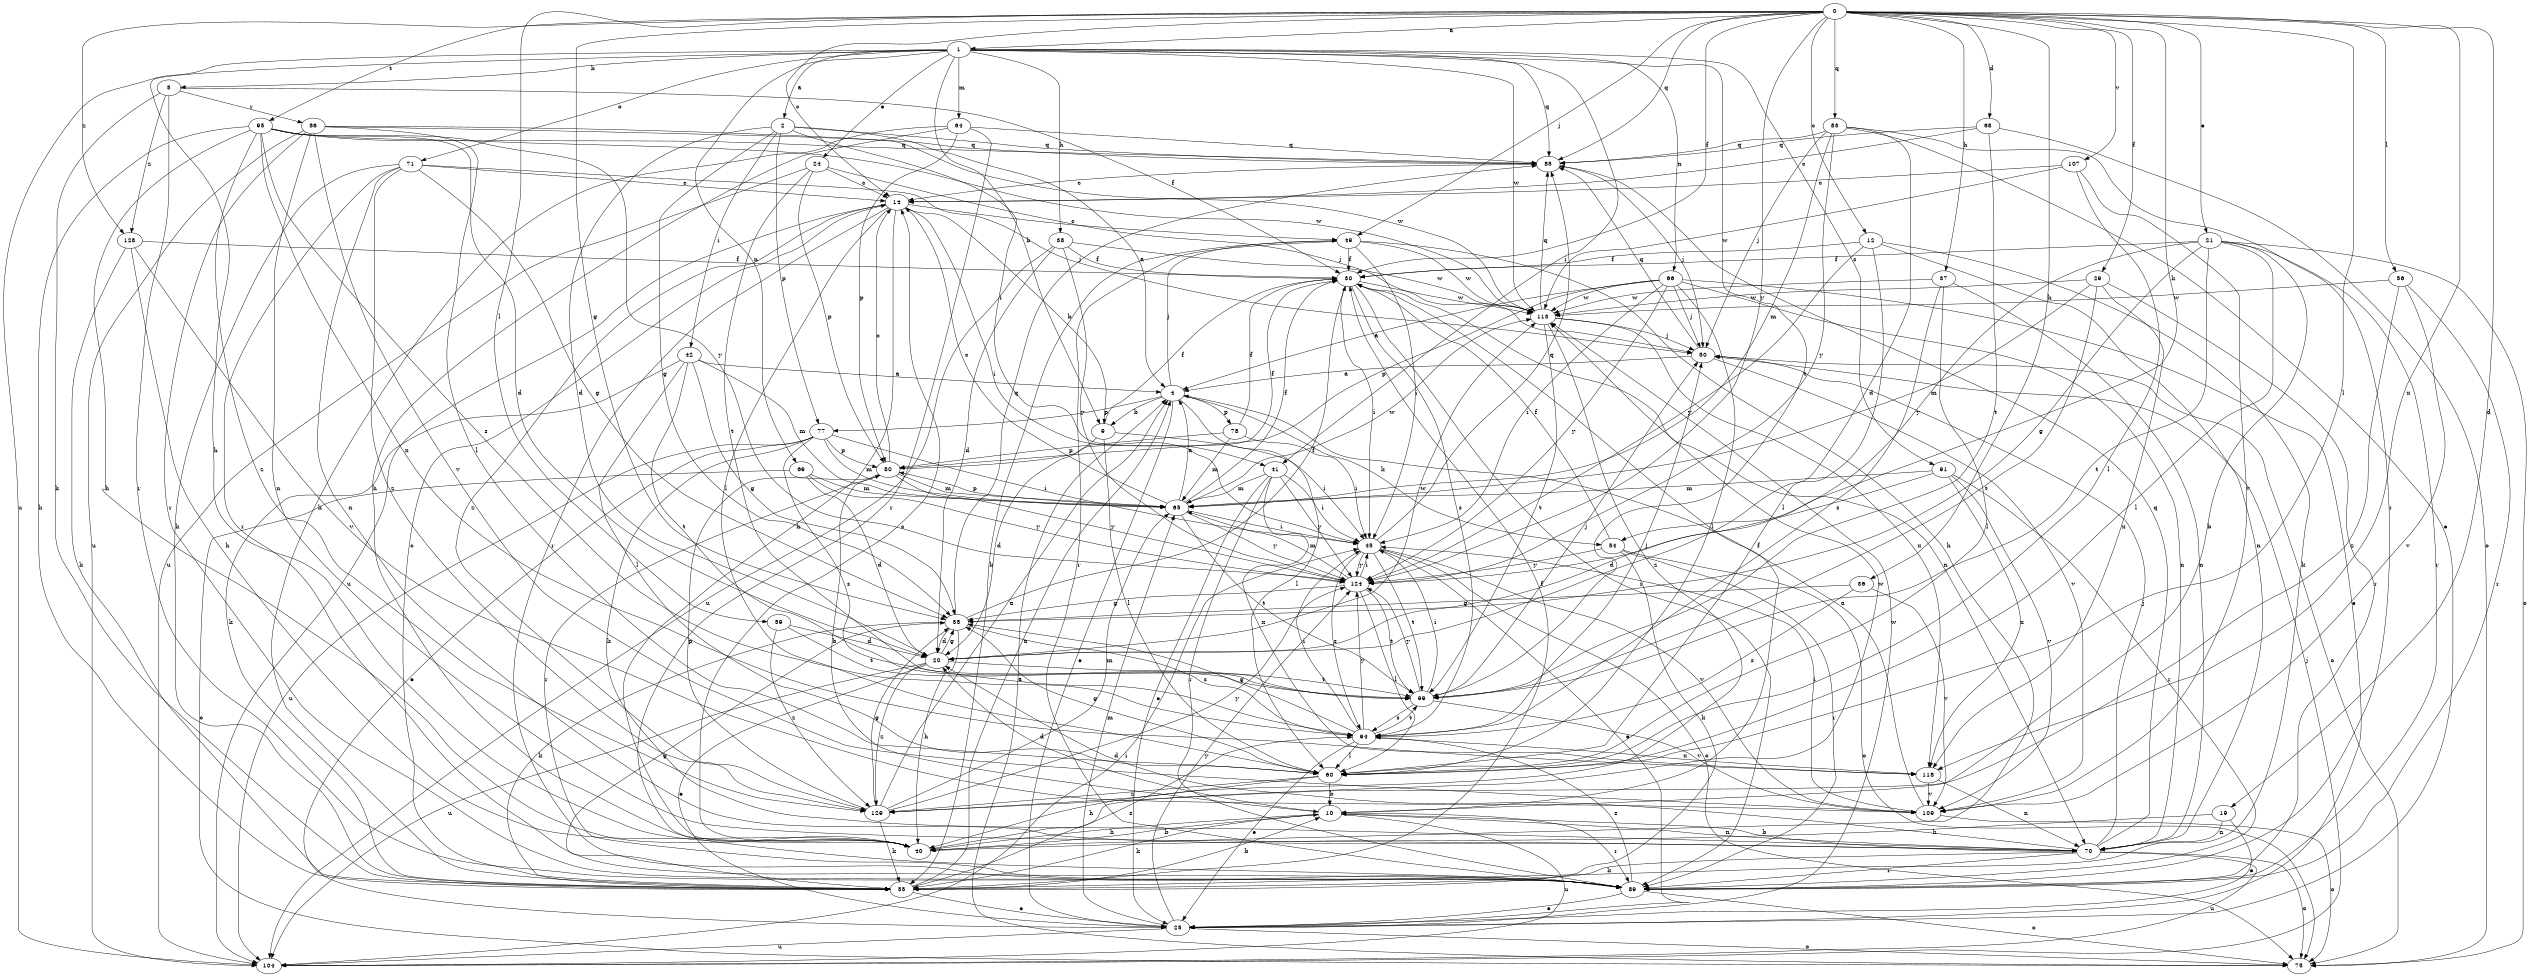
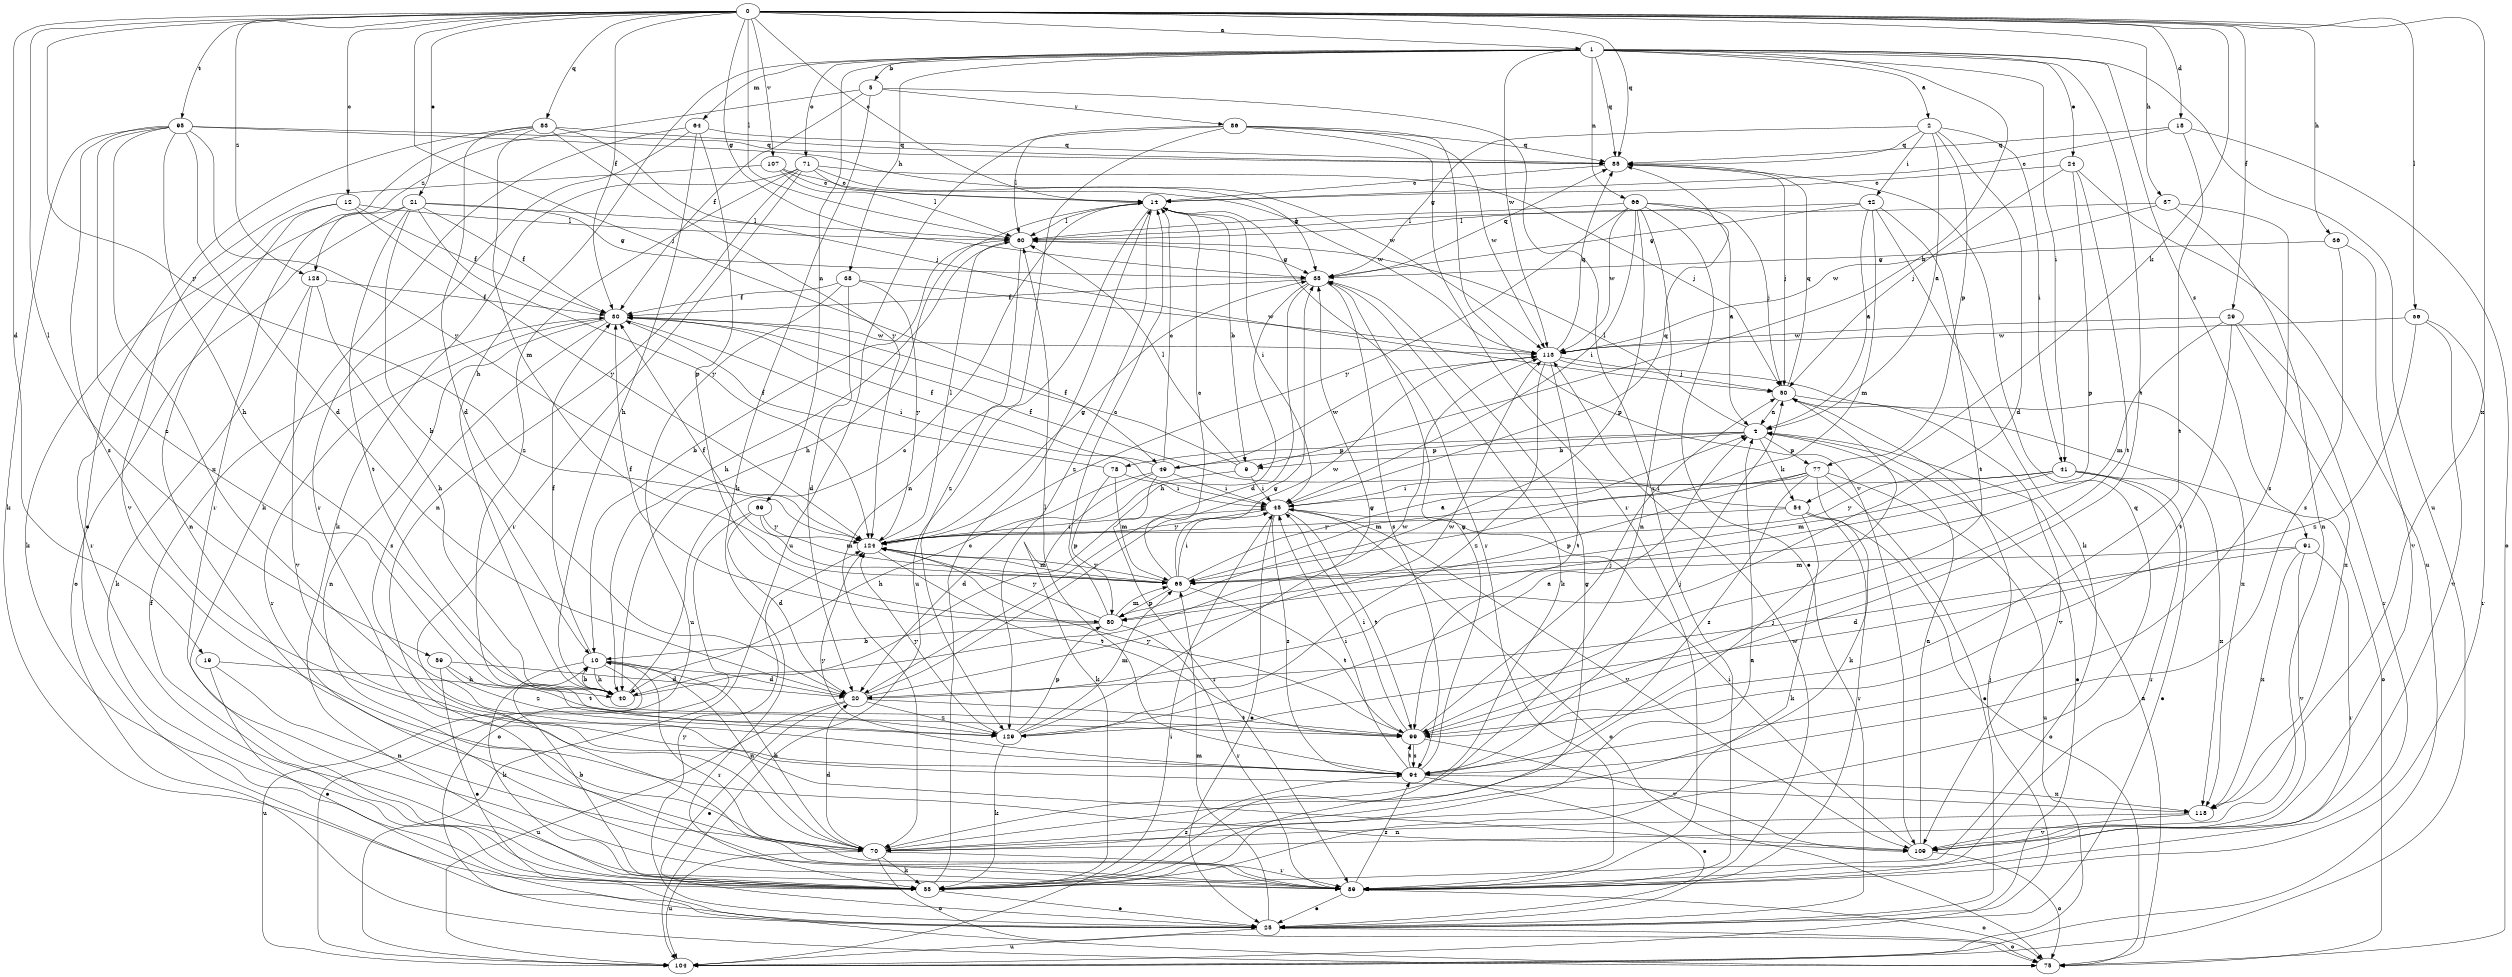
  strict digraph {
    0
    1
    12
    14
-   18 [label=68]
+   18
    19
    21
    29
    30
    35
    36
    37
    49
    54
    56
    59
    60
    83
    85
    95
    107
    118
    124
    128
    2
    5
    9
    24
    38
    40
    41
    64
    66
    69
    71
    91
    99
    104
    113
    55
    70
    89
    45
    129
    75
    25
    10
    65
    94
    20
    109
    50
    4
    42
    77
    86
    80
    78
    0 -> 1 [label=a]
    0 -> 12 [label=c]
    0 -> 14 [label=c]
    0 -> 18 [label=d]
    0 -> 19 [label=d]
    0 -> 21 [label=e]
    0 -> 29 [label=f]
    0 -> 30 [label=f]
    0 -> 35 [label=g]
    0 -> 36 [label=h]
    0 -> 37 [label=h]
    0 -> 49 [label=j]
    0 -> 54 [label=k]
    0 -> 56 [label=l]
    0 -> 59 [label=l]
    0 -> 60 [label=l]
    0 -> 83 [label=q]
    0 -> 85 [label=q]
    0 -> 95 [label=t]
    0 -> 107 [label=v]
    0 -> 118 [label=x]
    0 -> 124 [label=y]
    0 -> 128 [label=z]
    1 -> 85 [label=q]
    1 -> 2 [label=a]
    1 -> 5 [label=b]
    1 -> 9 [label=b]
    1 -> 24 [label=e]
    1 -> 38 [label=h]
    1 -> 40 [label=h]
    1 -> 41 [label=i]
    1 -> 64 [label=m]
    1 -> 66 [label=n]
    1 -> 69 [label=n]
    1 -> 71 [label=o]
    1 -> 91 [label=s]
    1 -> 99 [label=t]
    1 -> 104 [label=u]
    1 -> 113 [label=w]
    12 -> 30 [label=f]
    12 -> 60 [label=l]
    12 -> 124 [label=y]
    12 -> 55 [label=k]
    12 -> 70 [label=n]
    14 -> 60 [label=l]
    14 -> 9 [label=b]
    14 -> 40 [label=h]
    14 -> 104 [label=u]
    14 -> 89 [label=r]
    14 -> 45 [label=i]
    14 -> 129 [label=z]
    18 -> 14 [label=c]
    18 -> 85 [label=q]
    18 -> 99 [label=t]
    18 -> 75 [label=o]
    19 -> 40 [label=h]
    19 -> 70 [label=n]
    19 -> 25 [label=e]
    21 -> 30 [label=f]
    21 -> 35 [label=g]
    21 -> 60 [label=l]
    21 -> 124 [label=y]
    21 -> 99 [label=t]
    21 -> 89 [label=r]
    21 -> 75 [label=o]
    21 -> 10 [label=b]
    29 -> 118 [label=x]
    29 -> 99 [label=t]
    29 -> 113 [label=w]
    29 -> 89 [label=r]
    29 -> 65 [label=m]
    30 -> 113 [label=w]
    30 -> 70 [label=n]
    30 -> 89 [label=r]
    30 -> 45 [label=i]
    30 -> 94 [label=s]
    35 -> 30 [label=f]
    35 -> 85 [label=q]
    35 -> 40 [label=h]
    35 -> 55 [label=k]
    35 -> 94 [label=s]
    35 -> 20 [label=d]
    36 -> 35 [label=g]
    36 -> 94 [label=s]
    36 -> 109 [label=v]
    37 -> 60 [label=l]
    37 -> 113 [label=w]
    37 -> 70 [label=n]
    37 -> 94 [label=s]
-   14 -> 49 [label=c]
+   49 -> 14 [label=c]
    49 -> 30 [label=f]
    49 -> 40 [label=h]
    49 -> 113 [label=w]
    49 -> 55 [label=k]
    49 -> 89 [label=r]
    49 -> 45 [label=i]
    54 -> 30 [label=f]
    54 -> 124 [label=y]
    54 -> 55 [label=k]
    54 -> 89 [label=r]
    54 -> 75 [label=o]
    56 -> 113 [label=w]
    56 -> 89 [label=r]
    56 -> 129 [label=z]
    56 -> 109 [label=v]
    59 -> 99 [label=t]
    59 -> 129 [label=z]
+   59 -> 25 [label=e]
    59 -> 20 [label=d]
    60 -> 35 [label=g]
    60 -> 40 [label=h]
    60 -> 129 [label=z]
    60 -> 10 [label=b]
    83 -> 85 [label=q]
    83 -> 124 [label=y]
    83 -> 89 [label=r]
    83 -> 25 [label=e]
    83 -> 65 [label=m]
    83 -> 20 [label=d]
    83 -> 50 [label=j]
    85 -> 14 [label=c]
    85 -> 50 [label=j]
    95 -> 85 [label=q]
    95 -> 118 [label=x]
    95 -> 124 [label=y]
    95 -> 40 [label=h]
    95 -> 113 [label=w]
    95 -> 55 [label=k]
    95 -> 129 [label=z]
    95 -> 94 [label=s]
    95 -> 20 [label=d]
    107 -> 14 [label=c]
    107 -> 60 [label=l]
    107 -> 113 [label=w]
    107 -> 109 [label=v]
    118 -> 70 [label=n]
    118 -> 109 [label=v]
    124 -> 35 [label=g]
    124 -> 60 [label=l]
    124 -> 99 [label=t]
    124 -> 45 [label=i]
    124 -> 65 [label=m]
    128 -> 30 [label=f]
    128 -> 40 [label=h]
    128 -> 55 [label=k]
    128 -> 109 [label=v]
    2 -> 35 [label=g]
    2 -> 85 [label=q]
    2 -> 41 [label=i]
    2 -> 20 [label=d]
    2 -> 4 [label=a]
    2 -> 42 [label=i]
    2 -> 77 [label=p]
    5 -> 30 [label=f]
    5 -> 128 [label=z]
    5 -> 55 [label=k]
    5 -> 89 [label=r]
    5 -> 86 [label=r]
    9 -> 30 [label=f]
    9 -> 60 [label=l]
    9 -> 45 [label=i]
    9 -> 20 [label=d]
    24 -> 14 [label=c]
    24 -> 99 [label=t]
    24 -> 104 [label=u]
    24 -> 50 [label=j]
    24 -> 80 [label=p]
    38 -> 30 [label=f]
    38 -> 124 [label=y]
    38 -> 104 [label=u]
    38 -> 113 [label=w]
    38 -> 20 [label=d]
    40 -> 14 [label=c]
    40 -> 113 [label=w]
    40 -> 10 [label=b]
    41 -> 118 [label=x]
    41 -> 124 [label=y]
    41 -> 89 [label=r]
    41 -> 45 [label=i]
    41 -> 25 [label=e]
    41 -> 65 [label=m]
    64 -> 85 [label=q]
    64 -> 40 [label=h]
    64 -> 55 [label=k]
    64 -> 89 [label=r]
    64 -> 80 [label=p]
    66 -> 60 [label=l]
    66 -> 124 [label=y]
    66 -> 113 [label=w]
    66 -> 70 [label=n]
    66 -> 45 [label=i]
    66 -> 25 [label=e]
    66 -> 50 [label=j]
    66 -> 4 [label=a]
    66 -> 80 [label=p]
    69 -> 124 [label=y]
    69 -> 75 [label=o]
    69 -> 65 [label=m]
    69 -> 20 [label=d]
    71 -> 14 [label=c]
    71 -> 35 [label=g]
    71 -> 55 [label=k]
    71 -> 70 [label=n]
    71 -> 89 [label=r]
    71 -> 129 [label=z]
    71 -> 50 [label=j]
    91 -> 118 [label=x]
    91 -> 89 [label=r]
    91 -> 65 [label=m]
    91 -> 20 [label=d]
    91 -> 109 [label=v]
    99 -> 124 [label=y]
    99 -> 45 [label=i]
    99 -> 94 [label=s]
    99 -> 109 [label=v]
    99 -> 50 [label=j]
    104 -> 45 [label=i]
    104 -> 50 [label=j]
    113 -> 85 [label=q]
    113 -> 118 [label=x]
    113 -> 99 [label=t]
    113 -> 129 [label=z]
    113 -> 50 [label=j]
    55 -> 14 [label=c]
    55 -> 30 [label=f]
    55 -> 35 [label=g]
    55 -> 25 [label=e]
    55 -> 10 [label=b]
    55 -> 94 [label=s]
    55 -> 4 [label=a]
    70 -> 85 [label=q]
    70 -> 104 [label=u]
    70 -> 55 [label=k]
    70 -> 89 [label=r]
    70 -> 75 [label=o]
    70 -> 10 [label=b]
    70 -> 20 [label=d]
    70 -> 50 [label=j]
    89 -> 75 [label=o]
    89 -> 25 [label=e]
    89 -> 94 [label=s]
    45 -> 85 [label=q]
    45 -> 124 [label=y]
    45 -> 99 [label=t]
    45 -> 75 [label=o]
    45 -> 25 [label=e]
    45 -> 94 [label=s]
    45 -> 109 [label=v]
    129 -> 35 [label=g]
    129 -> 124 [label=y]
    129 -> 55 [label=k]
    129 -> 65 [label=m]
    129 -> 4 [label=a]
    129 -> 80 [label=p]
    75 -> 4 [label=a]
    25 -> 124 [label=y]
    25 -> 104 [label=u]
    25 -> 113 [label=w]
    25 -> 75 [label=o]
    25 -> 65 [label=m]
    10 -> 30 [label=f]
    10 -> 40 [label=h]
    10 -> 104 [label=u]
    10 -> 55 [label=k]
    10 -> 70 [label=n]
    10 -> 89 [label=r]
    10 -> 20 [label=d]
    65 -> 14 [label=c]
    65 -> 30 [label=f]
    65 -> 124 [label=y]
    65 -> 99 [label=t]
    65 -> 113 [label=w]
    65 -> 45 [label=i]
    65 -> 4 [label=a]
    65 -> 80 [label=p]
    94 -> 35 [label=g]
    94 -> 60 [label=l]
    94 -> 118 [label=x]
    94 -> 124 [label=y]
    94 -> 99 [label=t]
    94 -> 45 [label=i]
    94 -> 25 [label=e]
    94 -> 50 [label=j]
    20 -> 35 [label=g]
    20 -> 99 [label=t]
    20 -> 104 [label=u]
    20 -> 113 [label=w]
    20 -> 129 [label=z]
    20 -> 25 [label=e]
    109 -> 45 [label=i]
    109 -> 75 [label=o]
    109 -> 4 [label=a]
    50 -> 85 [label=q]
    50 -> 75 [label=o]
    50 -> 109 [label=v]
    50 -> 4 [label=a]
-   4 -> 49 [label=j]
+   4 -> 49 [label=p]
    4 -> 54 [label=k]
    4 -> 60 [label=l]
    4 -> 9 [label=b]
    4 -> 25 [label=e]
    4 -> 77 [label=p]
    4 -> 78 [label=p]
    42 -> 35 [label=g]
    42 -> 60 [label=l]
    42 -> 99 [label=t]
    42 -> 55 [label=k]
    42 -> 65 [label=m]
    42 -> 4 [label=a]
    77 -> 104 [label=u]
    77 -> 70 [label=k]
    77 -> 45 [label=i]
    77 -> 25 [label=e]
    77 -> 65 [label=m]
    77 -> 94 [label=s]
    77 -> 80 [label=p]
    86 -> 60 [label=l]
    86 -> 85 [label=q]
    86 -> 104 [label=u]
    86 -> 113 [label=w]
    86 -> 70 [label=n]
    86 -> 89 [label=r]
    86 -> 109 [label=v]
    80 -> 14 [label=c]
    80 -> 30 [label=f]
    80 -> 124 [label=y]
    80 -> 89 [label=r]
    80 -> 10 [label=b]
    80 -> 65 [label=m]
    78 -> 30 [label=f]
    78 -> 45 [label=i]
    78 -> 65 [label=m]
    78 -> 80 [label=p]
  }
